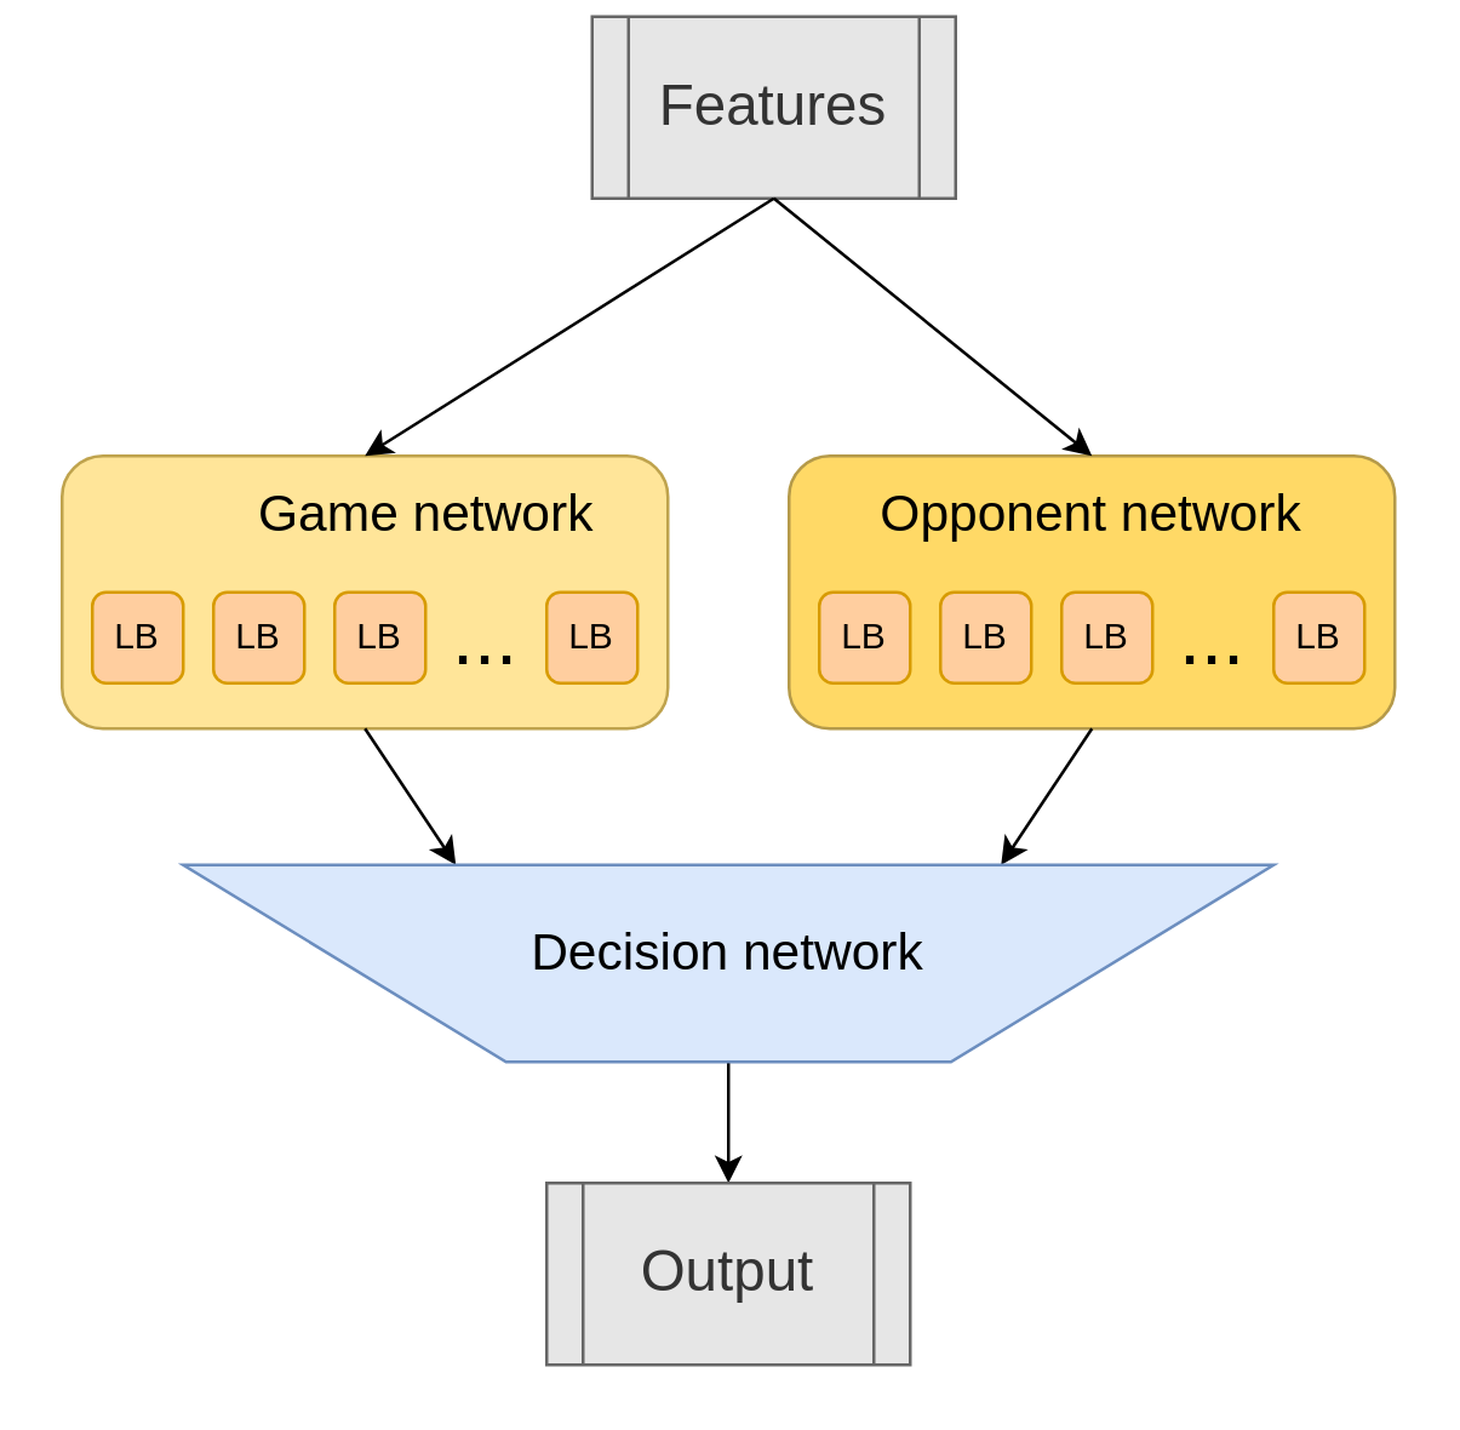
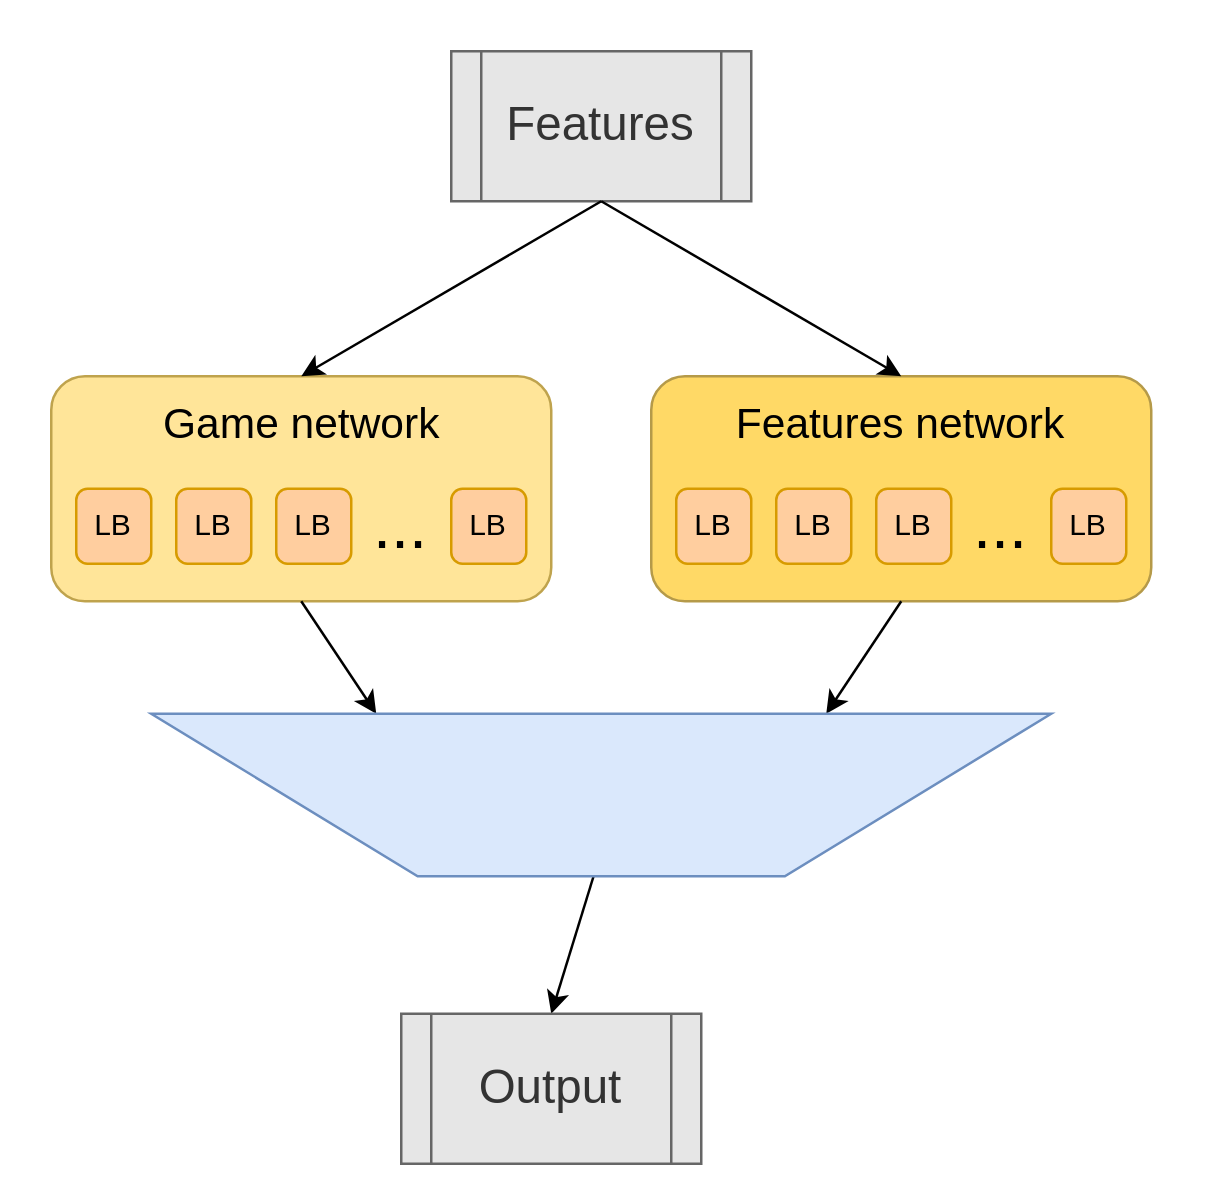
  <mxCell id="0" />
  <mxCell id="1" parent="0" />
- <mxCell id="2" value="&lt;font style=&quot;font-size: 19px&quot;&gt;Features&lt;/font&gt;" style="shape=process;whiteSpace=wrap;html=1;backgroundOutline=1;fillColor=#E6E6E6;strokeColor=#666666;fontColor=#333333;" parent="1" vertex="1"><mxGeometry x="195" y="5" width="120" height="60" as="geometry" /></mxCell>
+ <mxCell id="2" value="&lt;font style=&quot;font-size: 19px&quot;&gt;Features&lt;/font&gt;" style="shape=process;whiteSpace=wrap;html=1;backgroundOutline=1;fillColor=#E6E6E6;strokeColor=#666666;fontColor=#333333;" parent="1" vertex="1"><mxGeometry x="180" y="20" width="120" height="60" as="geometry" /></mxCell>
  <mxCell id="3" value="" style="rounded=1;whiteSpace=wrap;html=1;fillColor=#FFE599;strokeColor=#BFA34D;" parent="1" vertex="1"><mxGeometry x="20" y="150" width="200" height="90" as="geometry" /></mxCell>
  <mxCell id="4" value="" style="rounded=1;whiteSpace=wrap;html=1;fillColor=#FFD966;strokeColor=#B59A49;" parent="1" vertex="1"><mxGeometry x="260" y="150" width="200" height="90" as="geometry" /></mxCell>
  <mxCell id="5" value="" style="endArrow=classic;html=1;exitX=0.5;exitY=1;exitDx=0;exitDy=0;entryX=0.5;entryY=0;entryDx=0;entryDy=0;" parent="1" source="2" target="3" edge="1"><mxGeometry width="50" height="50" relative="1" as="geometry"><mxPoint x="-10" y="310" as="sourcePoint" /><mxPoint x="130" y="120" as="targetPoint" /></mxGeometry></mxCell>
  <mxCell id="6" value="" style="endArrow=classic;html=1;exitX=0.5;exitY=1;exitDx=0;exitDy=0;entryX=0.5;entryY=0;entryDx=0;entryDy=0;" parent="1" source="2" target="4" edge="1"><mxGeometry width="50" height="50" relative="1" as="geometry"><mxPoint x="260" y="350" as="sourcePoint" /><mxPoint x="360" y="130" as="targetPoint" /></mxGeometry></mxCell>
  <mxCell id="7" value="" style="endArrow=classic;html=1;strokeWidth=1;exitX=0.5;exitY=1;exitDx=0;exitDy=0;entryX=0.75;entryY=1;entryDx=0;entryDy=0;" parent="1" source="3" target="11" edge="1"><mxGeometry width="50" height="50" relative="1" as="geometry"><mxPoint x="20" y="480" as="sourcePoint" /><mxPoint x="160" y="270" as="targetPoint" /></mxGeometry></mxCell>
  <mxCell id="8" value="" style="endArrow=classic;html=1;strokeWidth=1;exitX=0.5;exitY=1;exitDx=0;exitDy=0;entryX=0.25;entryY=1;entryDx=0;entryDy=0;" parent="1" source="4" target="11" edge="1"><mxGeometry width="50" height="50" relative="1" as="geometry"><mxPoint x="130" y="250" as="sourcePoint" /><mxPoint x="335" y="280" as="targetPoint" /></mxGeometry></mxCell>
  <mxCell id="9" value="" style="endArrow=classic;html=1;strokeWidth=1;exitX=0.5;exitY=1;exitDx=0;exitDy=0;entryX=0.5;entryY=0;entryDx=0;entryDy=0;" parent="1" target="10" edge="1"><mxGeometry width="50" height="50" relative="1" as="geometry"><mxPoint x="240" y="340" as="sourcePoint" /><mxPoint x="240" y="390" as="targetPoint" /></mxGeometry></mxCell>
- <mxCell id="10" value="&lt;font style=&quot;font-size: 19px&quot;&gt;Output&lt;/font&gt;" style="shape=process;whiteSpace=wrap;html=1;backgroundOutline=1;fillColor=#E6E6E6;strokeColor=#666666;fontColor=#333333;" parent="1" vertex="1"><mxGeometry x="180" y="390" width="120" height="60" as="geometry" /></mxCell>
+ <mxCell id="10" value="&lt;font style=&quot;font-size: 19px&quot;&gt;Output&lt;/font&gt;" style="shape=process;whiteSpace=wrap;html=1;backgroundOutline=1;fillColor=#E6E6E6;strokeColor=#666666;fontColor=#333333;" parent="1" vertex="1"><mxGeometry x="160" y="405" width="120" height="60" as="geometry" /></mxCell>
  <mxCell id="11" value="" style="shape=trapezoid;perimeter=trapezoidPerimeter;whiteSpace=wrap;html=1;fillColor=#dae8fc;rotation=180;strokeColor=#6c8ebf;size=0.296;" parent="1" vertex="1"><mxGeometry x="60" y="285" width="360" height="65" as="geometry" /></mxCell>
- <mxCell id="12" value="&lt;font style=&quot;font-size: 17px&quot;&gt;Decision network&lt;/font&gt;" style="text;html=1;strokeColor=none;fillColor=none;align=center;verticalAlign=middle;whiteSpace=wrap;rounded=0;" parent="1" vertex="1"><mxGeometry x="135" y="305" width="210" height="20" as="geometry" /></mxCell>
  <mxCell id="13" value="LB" style="rounded=1;whiteSpace=wrap;html=1;strokeColor=#d79b00;fillColor=#FFCE9F;" parent="1" vertex="1"><mxGeometry x="30" y="195" width="30" height="30" as="geometry" /></mxCell>
  <mxCell id="14" value="LB" style="rounded=1;whiteSpace=wrap;html=1;strokeColor=#d79b00;fillColor=#FFCE9F;" parent="1" vertex="1"><mxGeometry x="70" y="195" width="30" height="30" as="geometry" /></mxCell>
  <mxCell id="15" value="LB" style="rounded=1;whiteSpace=wrap;html=1;strokeColor=#d79b00;fillColor=#FFCE9F;" parent="1" vertex="1"><mxGeometry x="110" y="195" width="30" height="30" as="geometry" /></mxCell>
  <mxCell id="16" value="LB" style="rounded=1;whiteSpace=wrap;html=1;strokeColor=#d79b00;fillColor=#FFCE9F;" parent="1" vertex="1"><mxGeometry x="180" y="195" width="30" height="30" as="geometry" /></mxCell>
  <mxCell id="17" value="..." style="text;html=1;strokeColor=none;fillColor=none;align=center;verticalAlign=middle;whiteSpace=wrap;rounded=0;fontSize=26;" parent="1" vertex="1"><mxGeometry x="140" y="200" width="40" height="20" as="geometry" /></mxCell>
  <mxCell id="18" value="LB" style="rounded=1;whiteSpace=wrap;html=1;strokeColor=#d79b00;fillColor=#FFCE9F;" parent="1" vertex="1"><mxGeometry x="270" y="195" width="30" height="30" as="geometry" /></mxCell>
  <mxCell id="19" value="LB" style="rounded=1;whiteSpace=wrap;html=1;strokeColor=#d79b00;fillColor=#FFCE9F;" parent="1" vertex="1"><mxGeometry x="310" y="195" width="30" height="30" as="geometry" /></mxCell>
  <mxCell id="20" value="LB" style="rounded=1;whiteSpace=wrap;html=1;strokeColor=#d79b00;fillColor=#FFCE9F;" parent="1" vertex="1"><mxGeometry x="350" y="195" width="30" height="30" as="geometry" /></mxCell>
  <mxCell id="21" value="LB" style="rounded=1;whiteSpace=wrap;html=1;strokeColor=#d79b00;fillColor=#FFCE9F;" parent="1" vertex="1"><mxGeometry x="420" y="195" width="30" height="30" as="geometry" /></mxCell>
  <mxCell id="22" value="..." style="text;html=1;strokeColor=none;fillColor=none;align=center;verticalAlign=middle;whiteSpace=wrap;rounded=0;fontSize=26;" parent="1" vertex="1"><mxGeometry x="380" y="200" width="40" height="20" as="geometry" /></mxCell>
- <mxCell id="23" value="Game network" style="text;html=1;strokeColor=none;fillColor=none;align=center;verticalAlign=middle;whiteSpace=wrap;rounded=0;fontSize=17;" parent="1" vertex="1"><mxGeometry x="72.5" y="160" width="135" height="20" as="geometry" /></mxCell>
- <mxCell id="24" value="Opponent network" style="text;html=1;strokeColor=none;fillColor=none;align=center;verticalAlign=middle;whiteSpace=wrap;rounded=0;fontSize=17;" parent="1" vertex="1"><mxGeometry x="271" y="160" width="178" height="20" as="geometry" /></mxCell>
+ <mxCell id="23" value="Game network" style="text;html=1;strokeColor=none;fillColor=none;align=center;verticalAlign=middle;whiteSpace=wrap;rounded=0;fontSize=17;" parent="1" vertex="1"><mxGeometry x="52.5" y="160" width="135" height="20" as="geometry" /></mxCell>
+ <mxCell id="24" value="Features network" style="text;html=1;strokeColor=none;fillColor=none;align=center;verticalAlign=middle;whiteSpace=wrap;rounded=0;fontSize=17;" parent="1" vertex="1"><mxGeometry x="271" y="160" width="178" height="20" as="geometry" /></mxCell>
